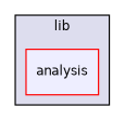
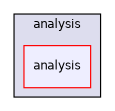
  digraph {
    compound=true
    n1 [fillcolor="#eeeeff" fontname=Helvetica fontsize=10 label=analysis pencolor=black shape=box style=filled color=red]
    subgraph cluster_1 {
      bgcolor="#ddddee"
      fontname=Helvetica
      fontsize=10
-     label=lib
+     label=analysis
      pencolor=black
      n1
    }
  }
